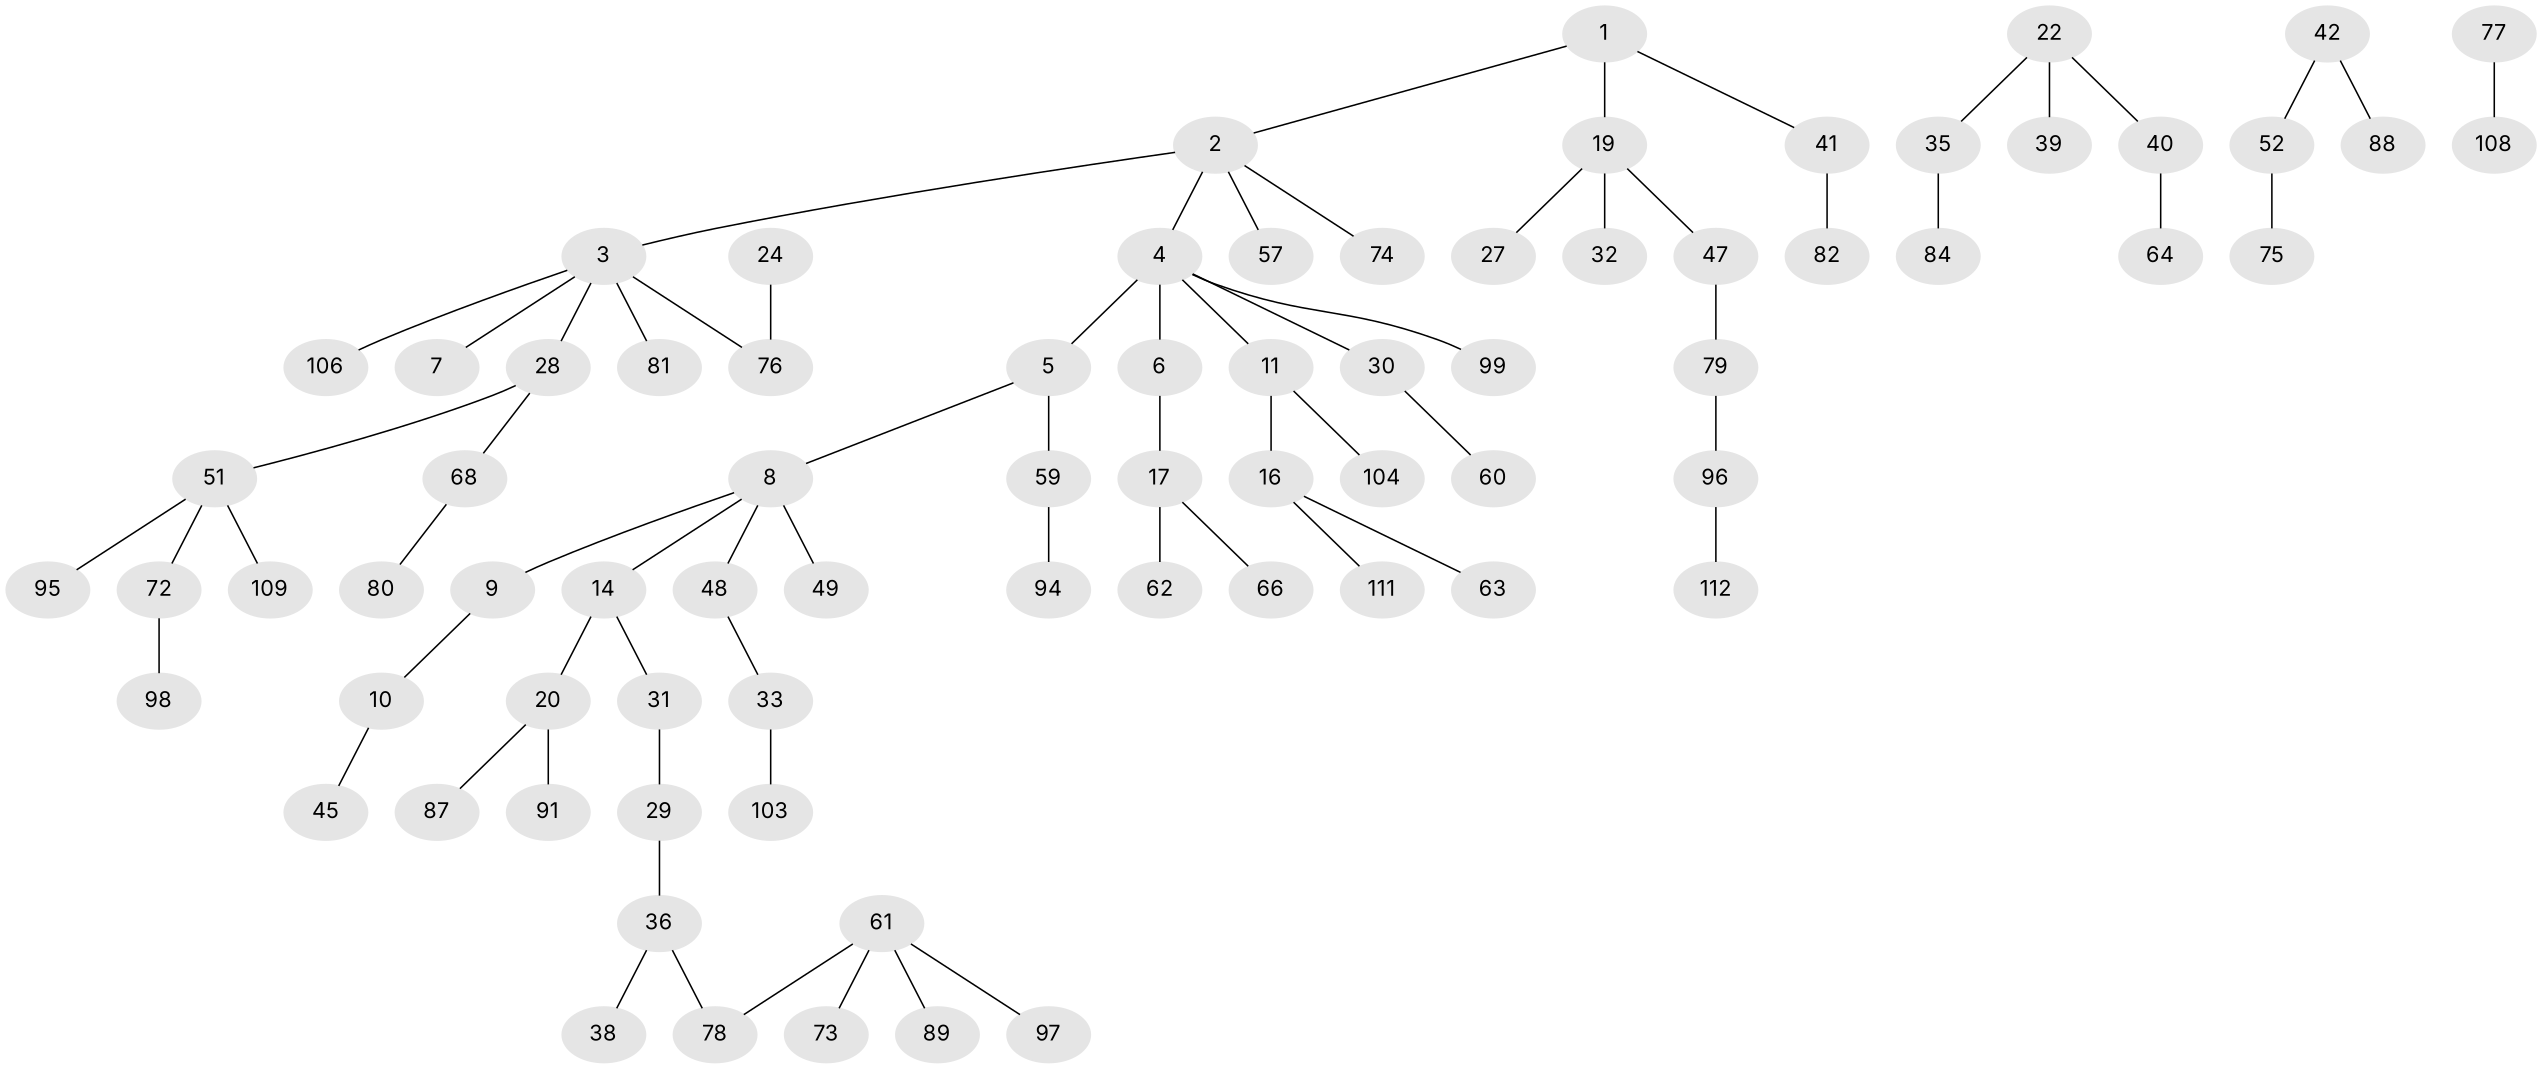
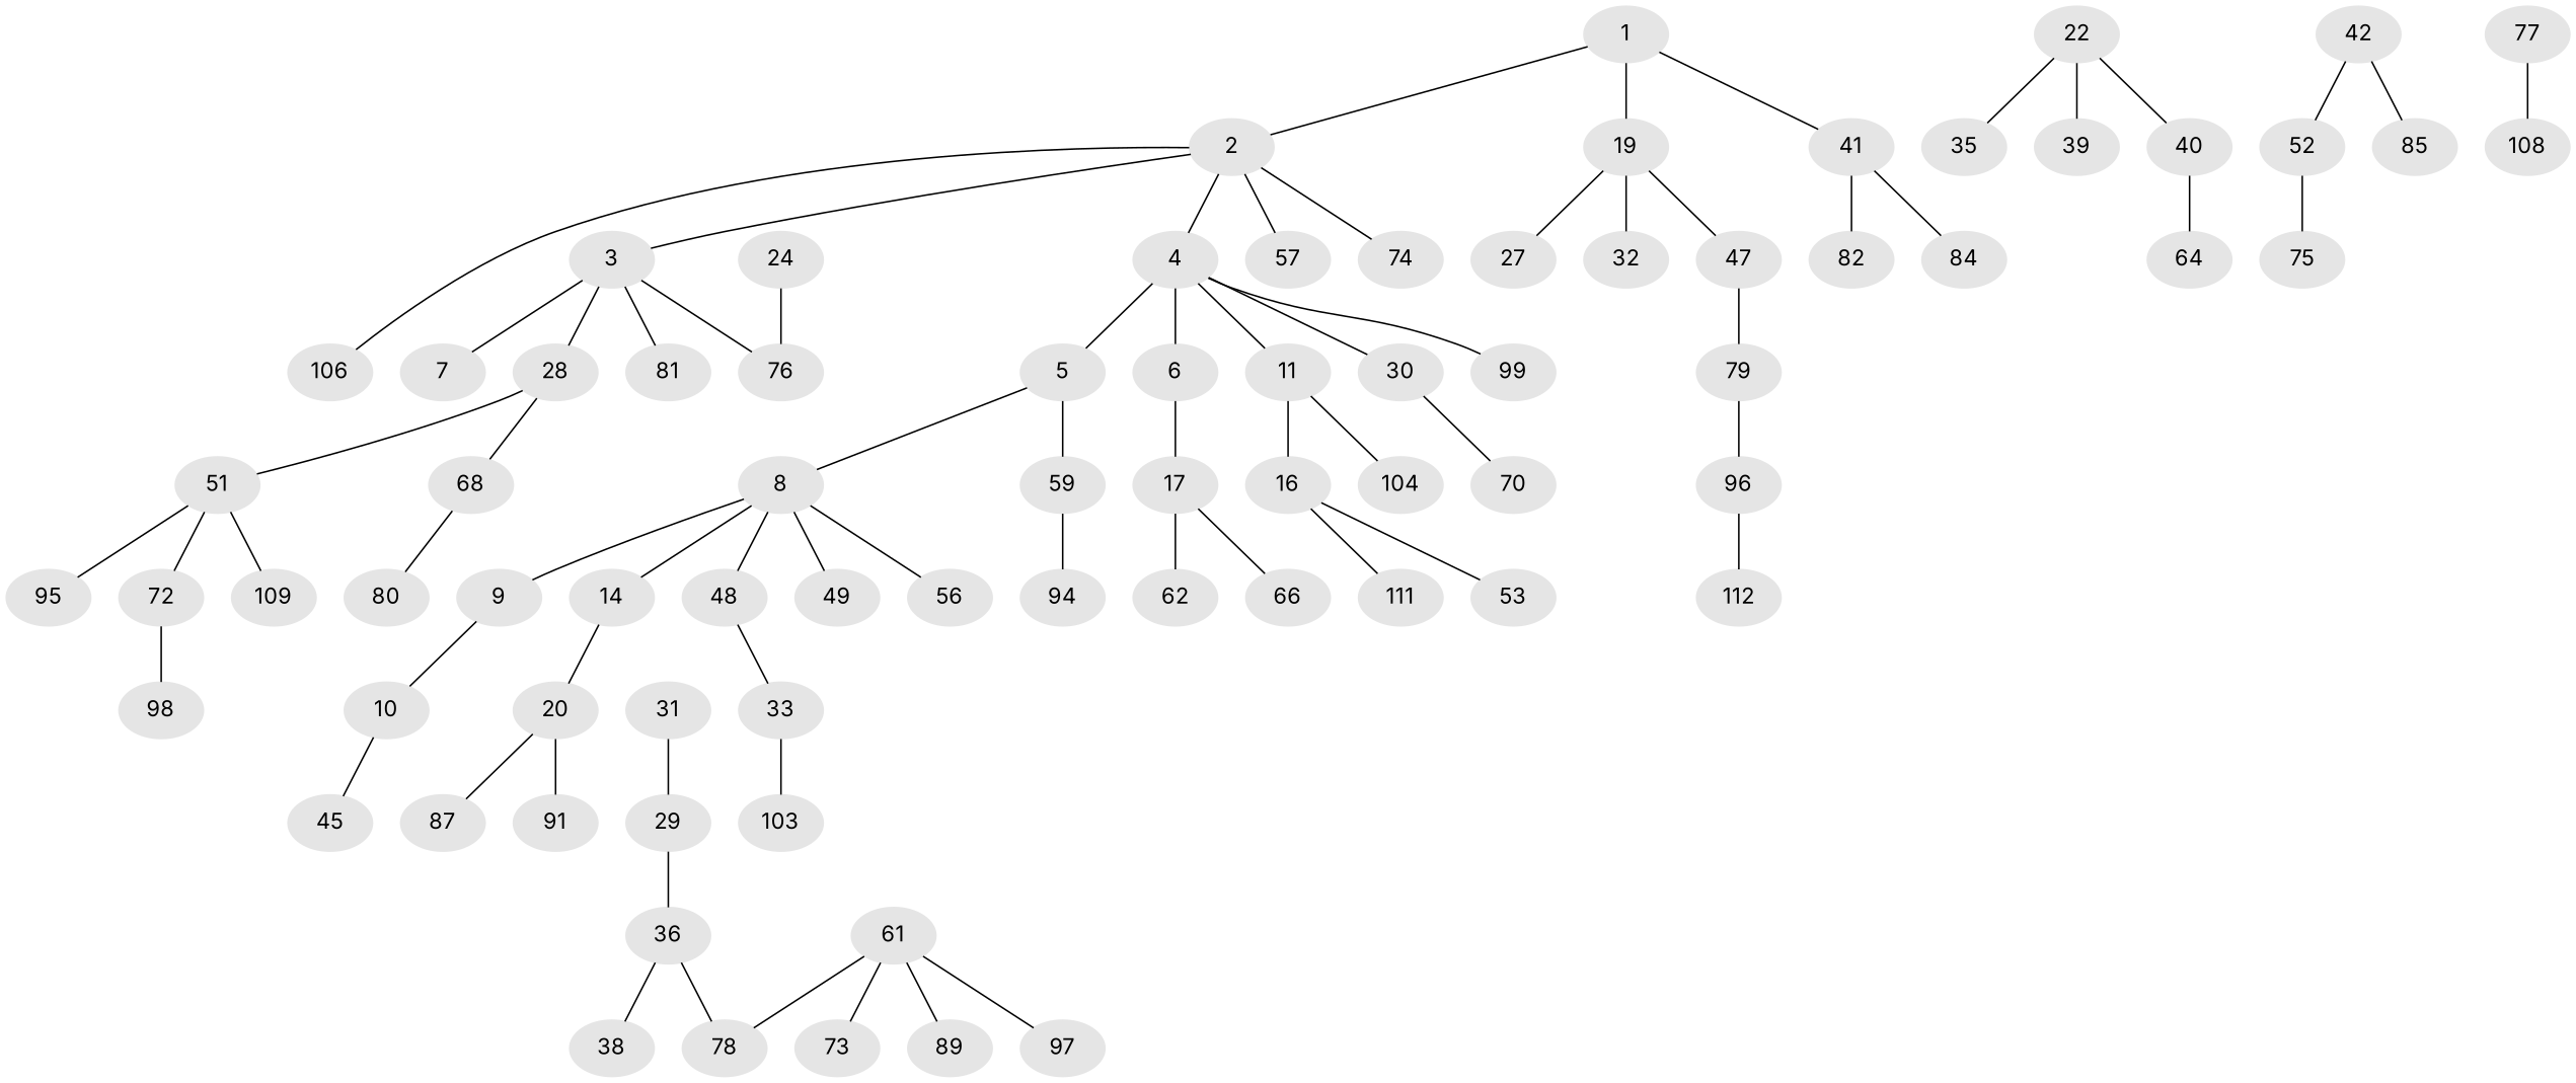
  graph {
    fontname=Inter
    node [color=gray90 fontname=Inter style=filled]
    edge [fontname=Inter]
    1 [super="+12"]
    2 [super="+37"]
    19
    41 [super="+46"]
    3 [super="+23"]
    4 [super="+18"]
    57 [super="+90"]
    74
    106
    n10 [label=27 super="+43"]
    32
    47
    82
    84
    7
    28 [super="+50"]
    81
    76
    5 [super="+34"]
    6 [super="+15"]
    11
    30 [super="+58"]
    99
    24 [super="+51"]
    n25 [label=51 super="+54"]
    68 [super="+71"]
    8 [super="+60"]
    59 [super="+93"]
    17 [super="+21"]
    16 [super="+55"]
    104
-   70 [label=60]
+   70
    9
    14 [super="+102"]
    48
    49 [super="+86"]
+   56 [super="+109"]
    94
    62 [super="+85"]
    66
    10 [super="+13"]
    20 [super="+25"]
    31 [super="+67"]
    33
    45 [super="+92"]
    111
-   63
+   63 [label=53]
    87 [super="+113"]
    91
    22 [super="+27"]
    35 [super="+40"]
    39
    n53 [label=40 super="+101"]
    29
    79
    36 [super="+114"]
    103
    64
    n59 [label=95]
    72
    n61 [label=109]
    80
    38
    78 [super="+110"]
    42 [super="+83"]
    52
-   88
+   88 [label=85]
    61
    73
    89
    97
    75 [super="+107"]
    77 [super="+95"]
    108 [super="+115"]
    96 [super="+100"]
    98
    112
    1 -- 2
    1 -- 19
    1 -- 41
    2 -- 3
    2 -- 4
    2 -- 57
    2 -- 74
-   3 -- 106
+   2 -- 106
    19 -- n10
    19 -- 32
    19 -- 47
    41 -- 82
-   35 -- 84
+   41 -- 84
    3 -- 7
    3 -- 28
    3 -- 81
    3 -- 76
    4 -- 5
    4 -- 6
    4 -- 11
    4 -- 30
    4 -- 99
    47 -- 79
    28 -- n25
    28 -- 68
    5 -- 8
    5 -- 59
    6 -- 17
    11 -- 16
    11 -- 104
    30 -- 70
    24 -- 76
    n25 -- n59
    n25 -- 72
    n25 -- n61
    68 -- 80
    8 -- 9
    8 -- 14
    8 -- 48
    8 -- 49
+   8 -- 56
    59 -- 94
    17 -- 62
    17 -- 66
    16 -- 111
    16 -- 63
    9 -- 10
    14 -- 20
-   14 -- 31
    48 -- 33
    10 -- 45
    20 -- 87
    20 -- 91
    31 -- 29
    33 -- 103
    22 -- 35
    22 -- 39
    22 -- n53
    n53 -- 64
    29 -- 36
    79 -- 96
    36 -- 38
    36 -- 78
    72 -- 98
    42 -- 52
    42 -- 88
    52 -- 75
    61 -- 78
    61 -- 73
    61 -- 89
    61 -- 97
    77 -- 108
    96 -- 112
  }
